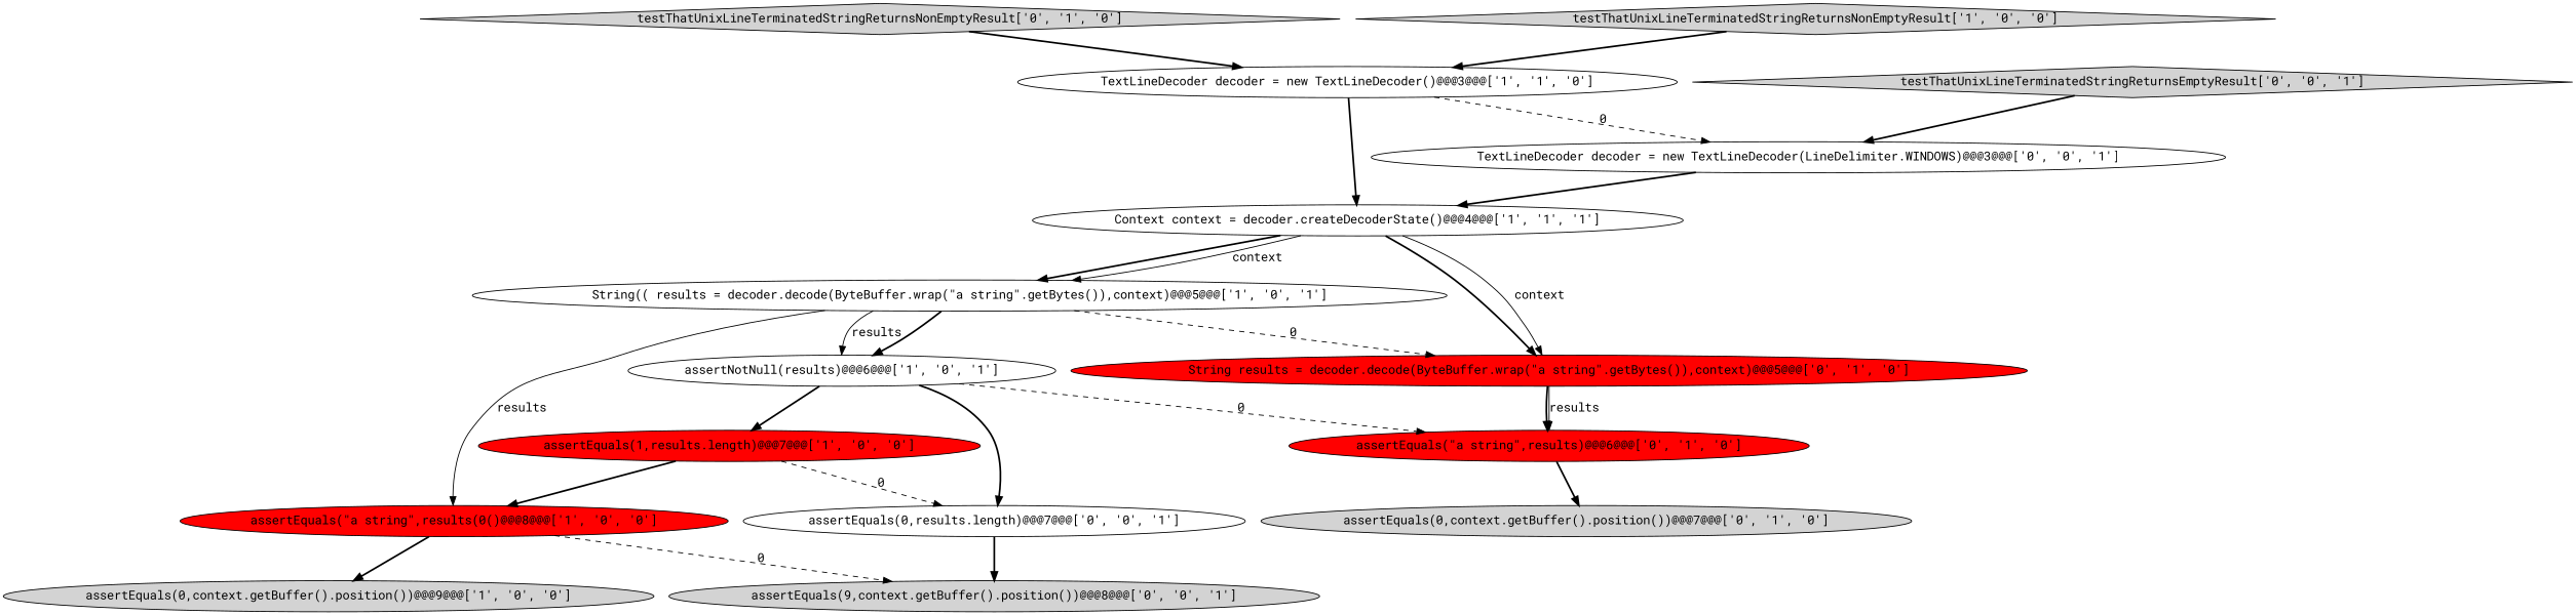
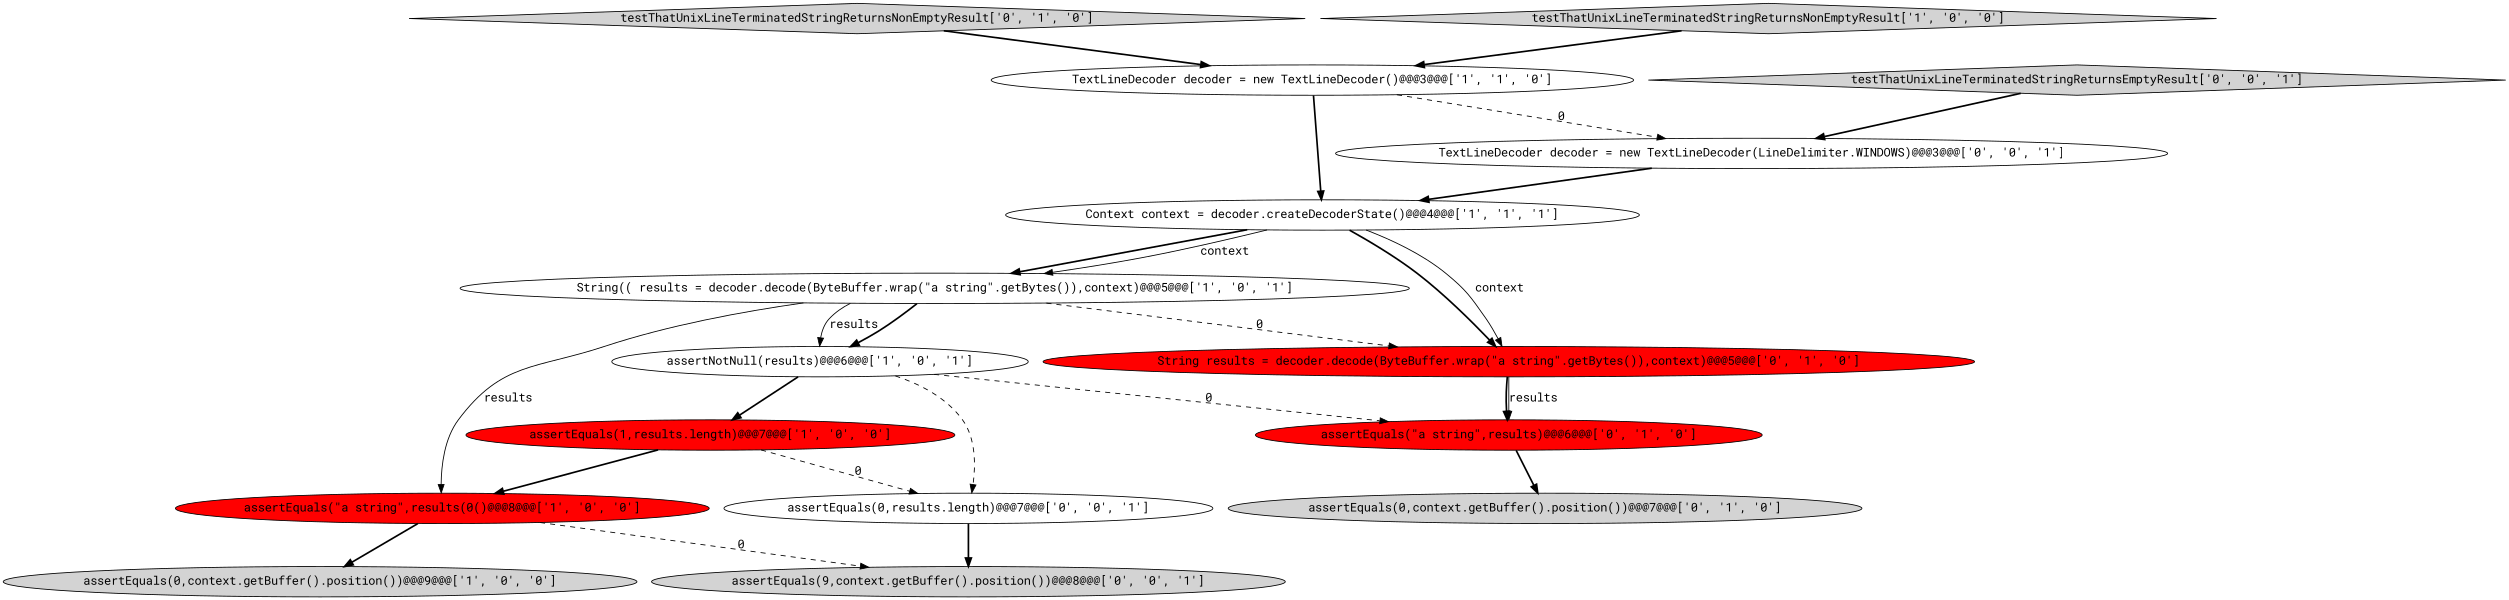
  digraph {
    fontname="Roboto Mono"
    node [fillcolor=white shape=ellipse style=filled fontname="Roboto Mono"]
    edge [style=bold fontname="Roboto Mono"]
    n1 [label="String(( results = decoder.decode(ByteBuffer.wrap(\"a string\".getBytes()),context)@@@5@@@['1', '0', '1']"]
    n2 [fillcolor=red label="assertEquals(\"a string\",results(0()@@@8@@@['1', '0', '0']"]
    n3 [label="assertNotNull(results)@@@6@@@['1', '0', '1']"]
    n4 [fillcolor=red label="String results = decoder.decode(ByteBuffer.wrap(\"a string\".getBytes()),context)@@@5@@@['0', '1', '0']"]
    n5 [fillcolor=lightgray label="assertEquals(0,context.getBuffer().position())@@@9@@@['1', '0', '0']"]
    n6 [fillcolor=lightgray label="assertEquals(9,context.getBuffer().position())@@@8@@@['0', '0', '1']"]
    n7 [fillcolor=lightgray label="testThatUnixLineTerminatedStringReturnsNonEmptyResult['0', '1', '0']" shape=diamond]
    n8 [label="TextLineDecoder decoder = new TextLineDecoder()@@@3@@@['1', '1', '0']"]
    n9 [fillcolor=lightgray label="testThatUnixLineTerminatedStringReturnsEmptyResult['0', '0', '1']" shape=diamond]
    n10 [label="TextLineDecoder decoder = new TextLineDecoder(LineDelimiter.WINDOWS)@@@3@@@['0', '0', '1']"]
    n11 [fillcolor=red label="assertEquals(\"a string\",results)@@@6@@@['0', '1', '0']"]
    n12 [fillcolor=red label="assertEquals(1,results.length)@@@7@@@['1', '0', '0']"]
    n13 [label="assertEquals(0,results.length)@@@7@@@['0', '0', '1']"]
    n14 [fillcolor=lightgray label="assertEquals(0,context.getBuffer().position())@@@7@@@['0', '1', '0']"]
    n15 [label="Context context = decoder.createDecoderState()@@@4@@@['1', '1', '1']"]
    n16 [fillcolor=lightgray label="testThatUnixLineTerminatedStringReturnsNonEmptyResult['1', '0', '0']" shape=diamond]
    n1 -> n2 [label=results style=solid]
    n1 -> n3 [label=results style=solid]
    n1 -> n3
    n1 -> n4 [label=0 style=dashed]
    n2 -> n5
    n2 -> n6 [label=0 style=dashed]
    n3 -> n11 [label=0 style=dashed]
    n3 -> n12
-   n3 -> n13
+   n3 -> n13 [style=dashed]
    n4 -> n11
    n4 -> n11 [label=results style=solid]
    n7 -> n8
    n8 -> n10 [label=0 style=dashed]
    n8 -> n15
    n9 -> n10
    n10 -> n15
    n11 -> n14
    n12 -> n2
    n12 -> n13 [label=0 style=dashed]
    n13 -> n6
    n15 -> n1
    n15 -> n1 [label=context style=solid]
    n15 -> n4
    n15 -> n4 [label=context style=solid]
    n16 -> n8
  }
